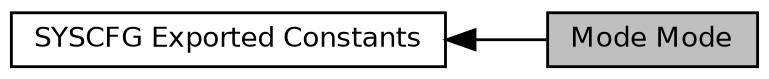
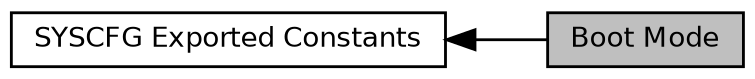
  digraph {
    rankdir=LR
    node [color=black fontname=Helvetica fontsize=10 shape=record style=filled]
-   n1 [fillcolor=grey75 fontcolor=black height=0.2 label="Mode Mode" width=0.4]
+   n1 [fillcolor=grey75 fontcolor=black height=0.2 label="Boot Mode" width=0.4]
    n2 [fillcolor=white height=0.2 label="SYSCFG Exported Constants" width=0.4]
    n2 -> n1 [dir=back fontname=Helvetica fontsize=10 labelfontname=Helvetica labelfontsize=10 shape=plaintext style=solid]
  }
